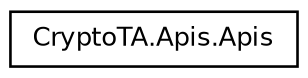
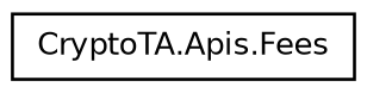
  digraph {
    rankdir=LR
-   n1 [color=black fillcolor=white fontname=Helvetica fontsize=10 height=0.2 label="CryptoTA.Apis.Apis" shape=record style=filled width=0.4]
+   n1 [color=black fillcolor=white fontname=Helvetica fontsize=10 height=0.2 label="CryptoTA.Apis.Fees" shape=record style=filled width=0.4]
  }
